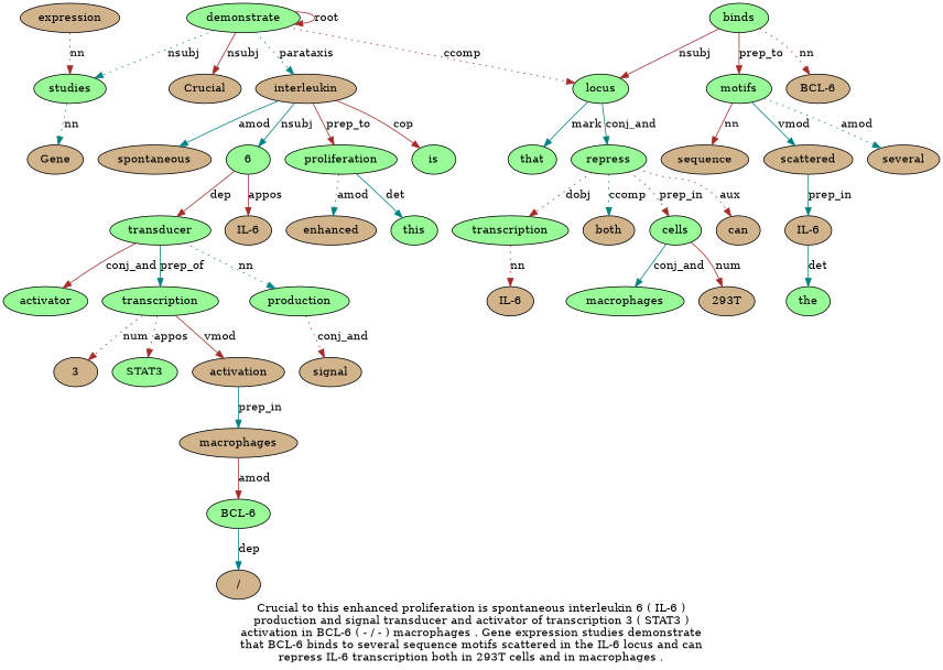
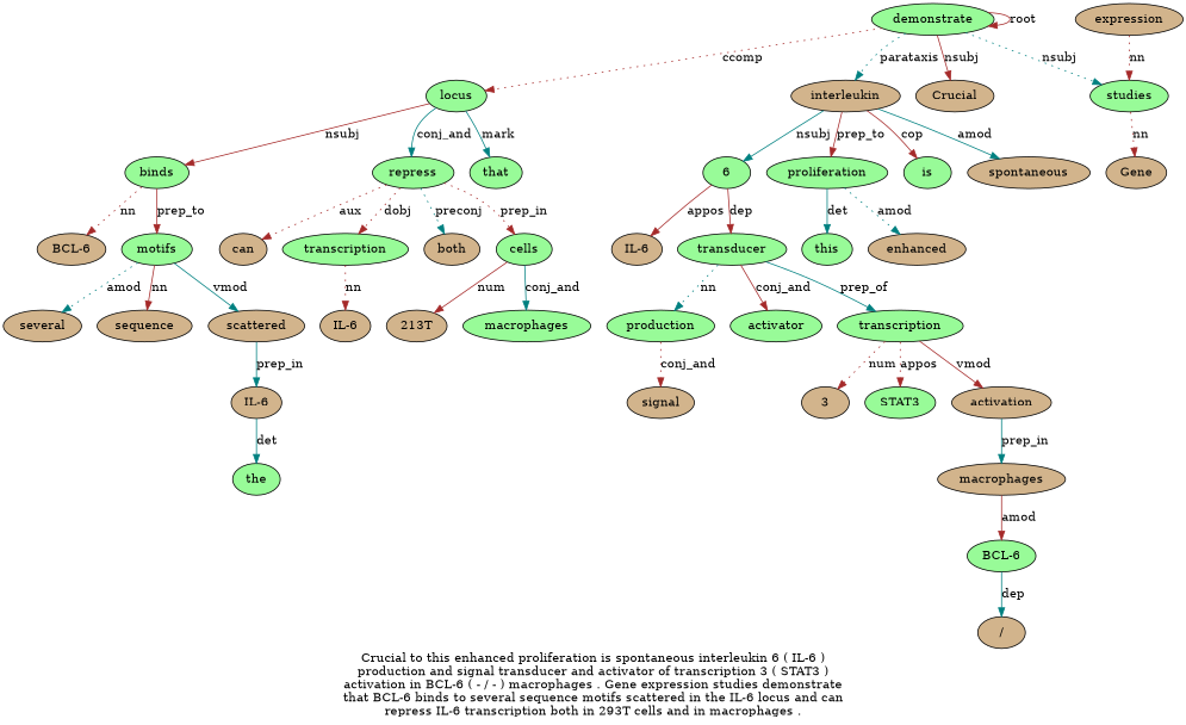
  digraph {
    label="Crucial to this enhanced proliferation is spontaneous interleukin 6 ( IL-6 )\nproduction and signal transducer and activator of transcription 3 ( STAT3 )\nactivation in BCL-6 ( - / - ) macrophages . Gene expression studies demonstrate\nthat BCL-6 binds to several sequence motifs scattered in the IL-6 locus and can\nrepress IL-6 transcription both in 293T cells and in macrophages ."
    node [fillcolor=palegreen style=filled]
    edge [color=brown style=solid]
    n1 [label=demonstrate]
    n2 [fillcolor=tan label=Crucial]
    n3 [fillcolor=tan label=interleukin]
    n4 [label=studies]
    n5 [label=locus]
    n6 [label=proliferation]
    n7 [label=is]
    n8 [fillcolor=tan label=spontaneous]
    n9 [label=6]
    n10 [fillcolor=tan label=Gene]
    n11 [label=that]
    n12 [label=binds]
    n13 [label=repress]
    n14 [label=this]
    n15 [fillcolor=tan label=enhanced]
    n16 [fillcolor=tan label="IL-6"]
    n17 [label=transducer]
    n18 [label=production]
    n19 [label=activator]
    n20 [label=transcription]
    n21 [fillcolor=tan label=signal]
    n22 [fillcolor=tan label=3]
    n23 [label=STAT3]
    n24 [fillcolor=tan label=activation]
    n25 [fillcolor=tan label=macrophages]
    n26 [label="BCL-6"]
    n27 [fillcolor=tan label="/"]
    n28 [fillcolor=tan label=expression]
    n29 [fillcolor=tan label="BCL-6"]
    n30 [label=motifs]
    n31 [fillcolor=tan label=can]
    n32 [label=transcription]
    n33 [fillcolor=tan label=both]
    n34 [label=cells]
    n35 [fillcolor=tan label=several]
    n36 [fillcolor=tan label=sequence]
    n37 [fillcolor=tan label=scattered]
    n38 [fillcolor=tan label="IL-6"]
    n39 [label=the]
    n40 [fillcolor=tan label="IL-6"]
-   n41 [fillcolor=tan label="293T"]
+   n41 [fillcolor=tan label="213T"]
    n42 [label=macrophages]
    n1 -> n1 [label=root]
    n1 -> n2 [label=nsubj]
    n1 -> n3 [color=teal label=parataxis style=dotted]
    n1 -> n4 [color=teal label=nsubj style=dotted]
    n1 -> n5 [label=ccomp style=dotted]
    n3 -> n6 [label=prep_to]
    n3 -> n7 [label=cop]
    n3 -> n8 [color=teal label=amod]
    n3 -> n9 [color=teal label=nsubj]
-   n4 -> n10 [color=teal label=nn style=dotted]
+   n4 -> n10 [label=nn style=dotted]
    n5 -> n11 [color=teal label=mark]
-   n12 -> n5 [label=nsubj]
+   n5 -> n12 [label=nsubj]
    n5 -> n13 [color=teal label=conj_and]
    n6 -> n14 [color=teal label=det]
    n6 -> n15 [color=teal label=amod style=dotted]
    n9 -> n16 [label=appos]
    n9 -> n17 [label=dep]
    n12 -> n29 [label=nn style=dotted]
    n12 -> n30 [label=prep_to]
    n13 -> n31 [label=aux style=dotted]
    n13 -> n32 [label=dobj style=dotted]
-   n13 -> n33 [color=teal label=ccomp style=dotted]
+   n13 -> n33 [color=teal label=preconj style=dotted]
    n13 -> n34 [label=prep_in style=dotted]
    n17 -> n18 [color=teal label=nn style=dotted]
    n17 -> n19 [label=conj_and]
    n17 -> n20 [color=teal label=prep_of]
    n18 -> n21 [label=conj_and style=dotted]
    n20 -> n22 [label=num style=dotted]
    n20 -> n23 [label=appos style=dotted]
    n20 -> n24 [label=vmod]
    n24 -> n25 [color=teal label=prep_in]
    n25 -> n26 [label=amod]
    n26 -> n27 [color=teal label=dep]
    n28 -> n4 [label=nn style=dotted]
    n30 -> n35 [color=teal label=amod style=dotted]
    n30 -> n36 [label=nn]
    n30 -> n37 [color=teal label=vmod]
    n32 -> n40 [label=nn style=dotted]
    n34 -> n41 [label=num]
    n34 -> n42 [color=teal label=conj_and]
    n37 -> n38 [color=teal label=prep_in]
    n38 -> n39 [color=teal label=det]
  }
